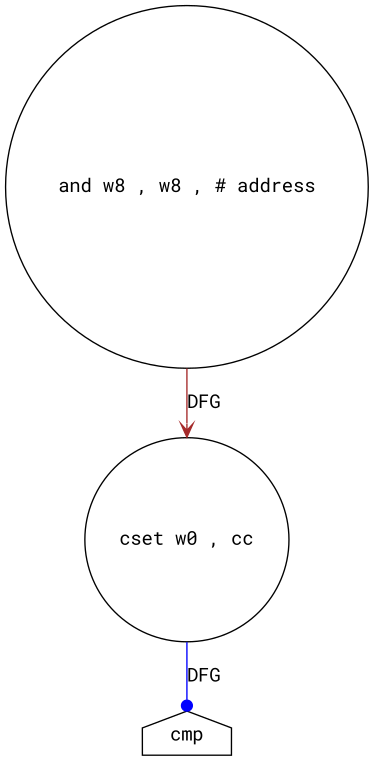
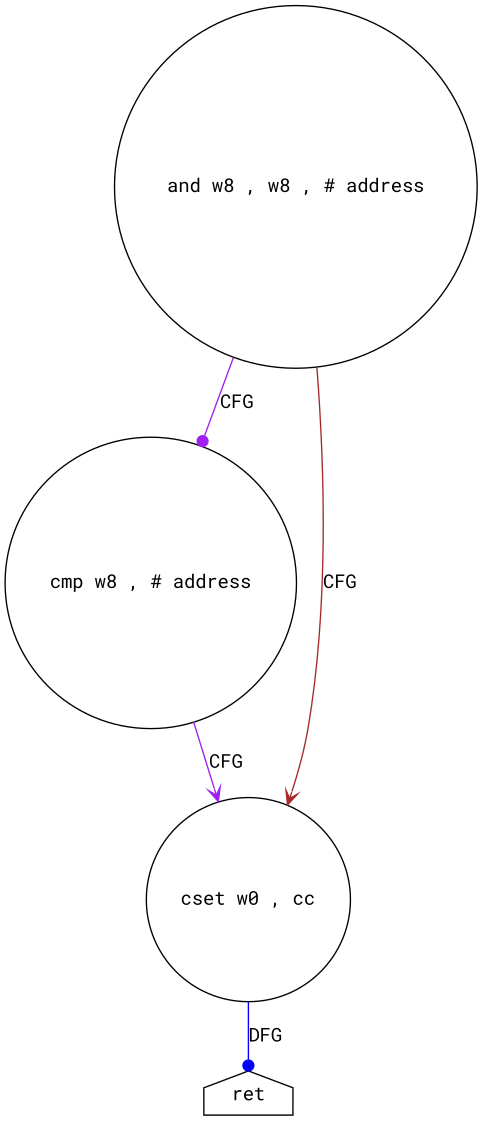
  digraph {
    fontname="Roboto Mono"
    node [fontname="Roboto Mono" shape=circle]
    edge [arrowhead=dot color=purple fontname="Roboto Mono"]
    n1 [label="and w8 , w8 , # address"]
+   n2 [label="cmp w8 , # address"]
    n3 [label="cset w0 , cc"]
-   n4 [label=cmp shape=house]
-   n1 -> n3 [arrowhead=vee color=brown label=DFG]
+   n4 [label=ret shape=house]
+   n1 -> n2 [label=CFG]
+   n1 -> n3 [arrowhead=vee color=brown label=CFG]
+   n2 -> n3 [arrowhead=vee label=CFG]
    n3 -> n4 [color=blue label=DFG]
  }
